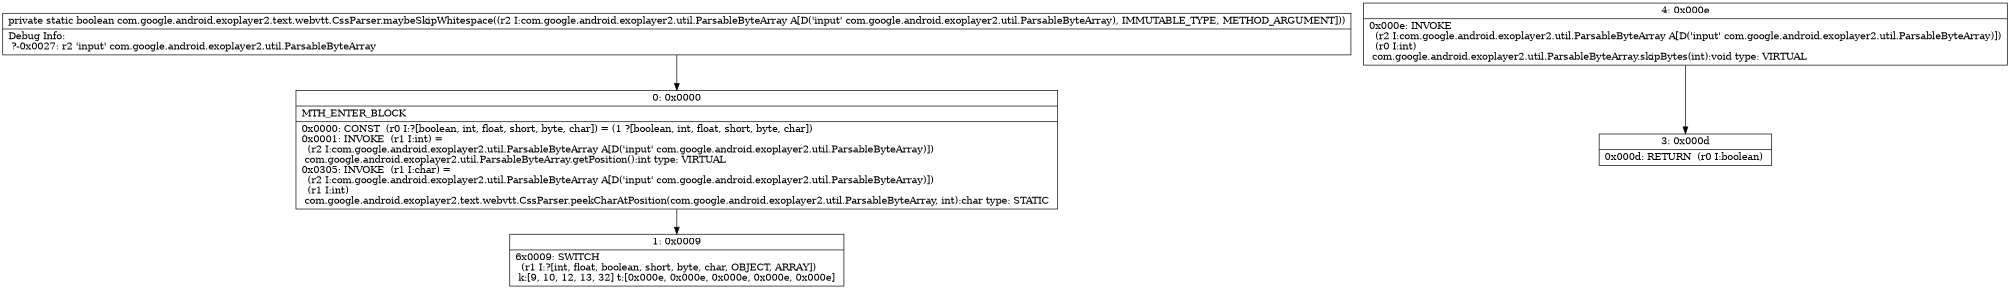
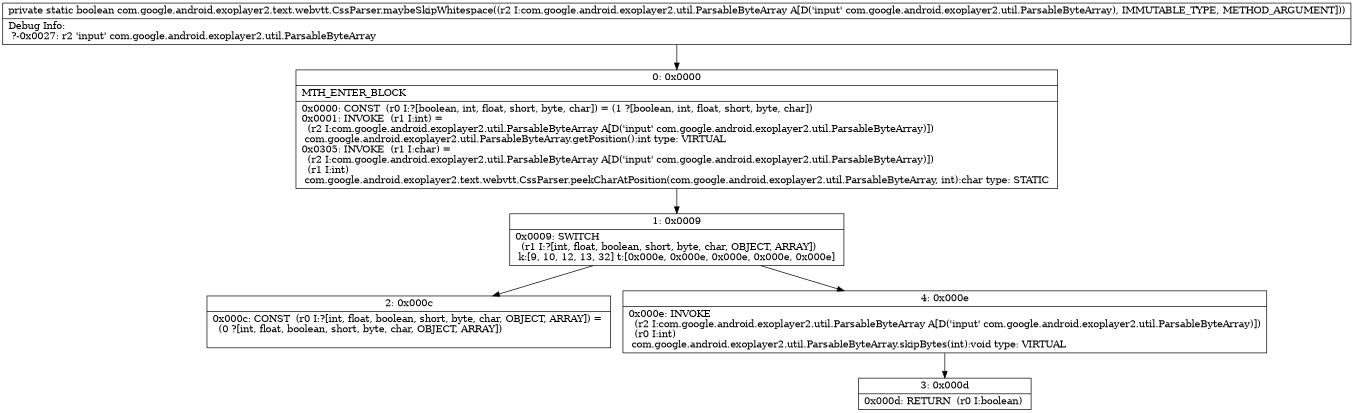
  digraph {
    node [shape=record]
    n1 [label="{0\:\ 0x0000|MTH_ENTER_BLOCK\l|0x0000: CONST  (r0 I:?[boolean, int, float, short, byte, char]) = (1 ?[boolean, int, float, short, byte, char]) \l0x0001: INVOKE  (r1 I:int) = \l  (r2 I:com.google.android.exoplayer2.util.ParsableByteArray A[D('input' com.google.android.exoplayer2.util.ParsableByteArray)])\l com.google.android.exoplayer2.util.ParsableByteArray.getPosition():int type: VIRTUAL \l0x0305: INVOKE  (r1 I:char) = \l  (r2 I:com.google.android.exoplayer2.util.ParsableByteArray A[D('input' com.google.android.exoplayer2.util.ParsableByteArray)])\l  (r1 I:int)\l com.google.android.exoplayer2.text.webvtt.CssParser.peekCharAtPosition(com.google.android.exoplayer2.util.ParsableByteArray, int):char type: STATIC \l}"]
-   n2 [label="{1\:\ 0x0009|6x0009: SWITCH  \l  (r1 I:?[int, float, boolean, short, byte, char, OBJECT, ARRAY])\l k:[9, 10, 12, 13, 32] t:[0x000e, 0x000e, 0x000e, 0x000e, 0x000e] \l}"]
+   n2 [label="{1\:\ 0x0009|0x0009: SWITCH  \l  (r1 I:?[int, float, boolean, short, byte, char, OBJECT, ARRAY])\l k:[9, 10, 12, 13, 32] t:[0x000e, 0x000e, 0x000e, 0x000e, 0x000e] \l}"]
+   n3 [label="{2\:\ 0x000c|0x000c: CONST  (r0 I:?[int, float, boolean, short, byte, char, OBJECT, ARRAY]) = \l  (0 ?[int, float, boolean, short, byte, char, OBJECT, ARRAY])\l \l}"]
    n4 [label="{4\:\ 0x000e|0x000e: INVOKE  \l  (r2 I:com.google.android.exoplayer2.util.ParsableByteArray A[D('input' com.google.android.exoplayer2.util.ParsableByteArray)])\l  (r0 I:int)\l com.google.android.exoplayer2.util.ParsableByteArray.skipBytes(int):void type: VIRTUAL \l}"]
    n5 [label="{3\:\ 0x000d|0x000d: RETURN  (r0 I:boolean) \l}"]
    n6 [label="{private static boolean com.google.android.exoplayer2.text.webvtt.CssParser.maybeSkipWhitespace((r2 I:com.google.android.exoplayer2.util.ParsableByteArray A[D('input' com.google.android.exoplayer2.util.ParsableByteArray), IMMUTABLE_TYPE, METHOD_ARGUMENT]))  | Debug Info:\l  ?\-0x0027: r2 'input' com.google.android.exoplayer2.util.ParsableByteArray\l}"]
    n1 -> n2
+   n2 -> n3
+   n2 -> n4
    n4 -> n5
    n6 -> n1
  }
